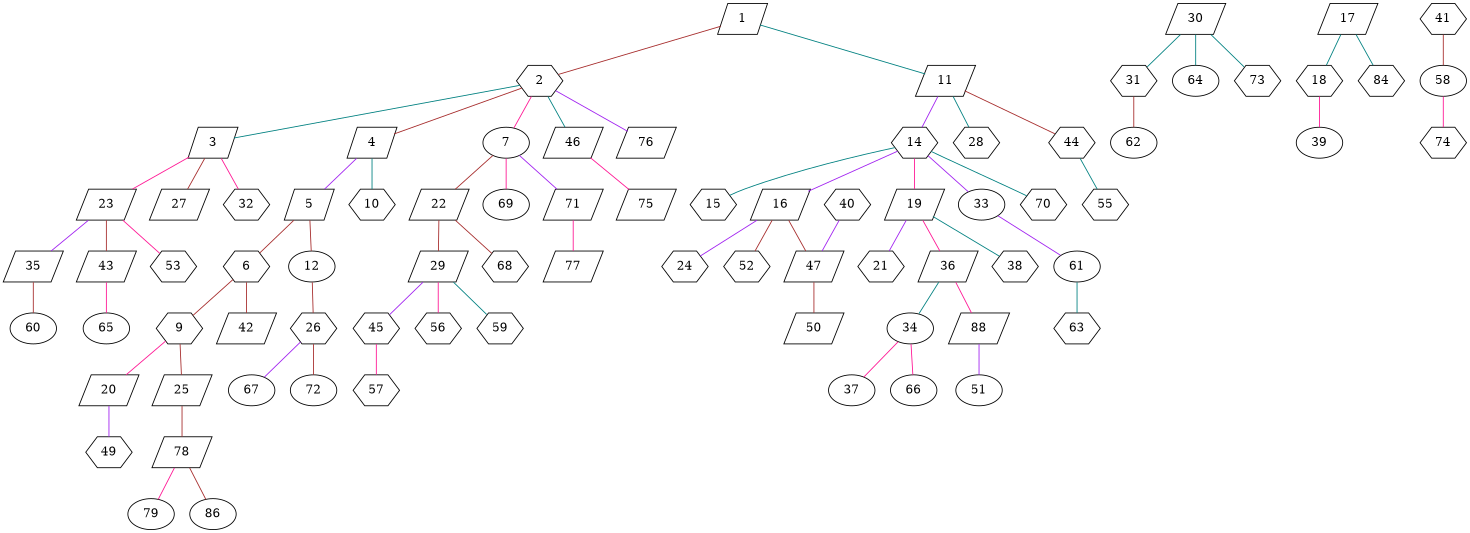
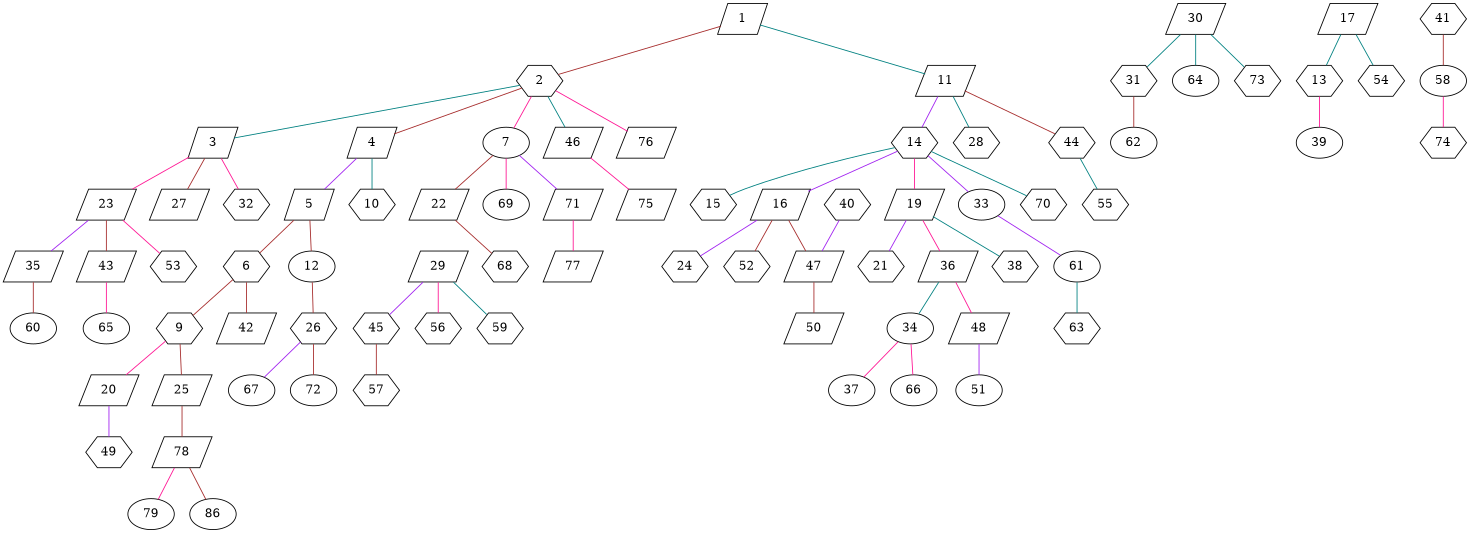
  graph {
    node [shape=hexagon]
    edge [color=brown]
    1 [shape=parallelogram]
    2
    11 [shape=parallelogram]
    3 [shape=parallelogram]
    4 [shape=parallelogram]
    7 [shape=ellipse]
    46 [shape=parallelogram]
    76 [shape=parallelogram]
    14
    28
    44
    23 [shape=parallelogram]
    27 [shape=parallelogram]
    32
    5 [shape=parallelogram]
    10
    22 [shape=parallelogram]
    69 [shape=ellipse]
    71 [shape=parallelogram]
    75 [shape=parallelogram]
    15
    16 [shape=parallelogram]
    19 [shape=parallelogram]
    33 [shape=ellipse]
    70
    55
    35 [shape=parallelogram]
    43 [shape=parallelogram]
    53
    6
    12 [shape=ellipse]
    30 [shape=parallelogram]
    31
    64 [shape=ellipse]
    73
    29 [shape=parallelogram]
    68
    77 [shape=parallelogram]
    60 [shape=ellipse]
    65 [shape=ellipse]
    9
    42 [shape=parallelogram]
    26
    62 [shape=ellipse]
    20 [shape=parallelogram]
    25 [shape=parallelogram]
    67 [shape=ellipse]
    72 [shape=ellipse]
    17 [shape=parallelogram]
-   18
-   54 [label=84]
+   18 [label=13]
+   54
    49
    78 [shape=parallelogram]
    45
    56
    59
    79 [shape=ellipse]
    n58 [label=86 shape=ellipse]
    24
    52
    47 [shape=parallelogram]
    21
    36 [shape=parallelogram]
    38
    61 [shape=ellipse]
    39 [shape=ellipse]
    58 [shape=ellipse]
    41
    40
    34 [shape=ellipse]
-   48 [shape=parallelogram label=88]
+   48 [shape=parallelogram]
    37 [shape=ellipse]
    66 [shape=ellipse]
    63
    74
    50 [shape=parallelogram]
    51 [shape=ellipse]
    57
    1 -- 2
    1 -- 11 [color=teal]
    2 -- 3 [color=teal]
    2 -- 4
    2 -- 7 [color=deeppink]
    2 -- 46 [color=teal]
-   2 -- 76 [color=purple]
+   2 -- 76 [color=deeppink]
    11 -- 14 [color=purple]
    11 -- 28 [color=teal]
    11 -- 44
    3 -- 23 [color=deeppink]
    3 -- 27
    3 -- 32 [color=deeppink]
    4 -- 5 [color=purple]
    4 -- 10 [color=teal]
    7 -- 22
    7 -- 69 [color=deeppink]
    7 -- 71 [color=purple]
    46 -- 75 [color=deeppink]
    14 -- 15 [color=teal]
    14 -- 16 [color=purple]
    14 -- 19 [color=deeppink]
    14 -- 33 [color=purple]
    14 -- 70 [color=teal]
    44 -- 55 [color=teal]
    23 -- 35 [color=purple]
    23 -- 43
    23 -- 53 [color=deeppink]
    5 -- 6
    5 -- 12
-   22 -- 29
    22 -- 68
    71 -- 77 [color=deeppink]
    16 -- 24 [color=purple]
    16 -- 52
    16 -- 47
    19 -- 21 [color=purple]
    19 -- 36 [color=deeppink]
    19 -- 38 [color=teal]
    33 -- 61 [color=purple]
    35 -- 60
    43 -- 65 [color=deeppink]
    6 -- 9
    6 -- 42
    12 -- 26
    30 -- 31 [color=teal]
    30 -- 64 [color=teal]
    30 -- 73 [color=teal]
    31 -- 62
    29 -- 45 [color=purple]
    29 -- 56 [color=deeppink]
    29 -- 59 [color=teal]
    9 -- 20 [color=deeppink]
    9 -- 25
    26 -- 67 [color=purple]
    26 -- 72
    20 -- 49 [color=purple]
    25 -- 78
    17 -- 18 [color=teal]
    17 -- 54 [color=teal]
    18 -- 39 [color=deeppink]
    78 -- 79 [color=deeppink]
    78 -- n58
-   45 -- 57 [color=deeppink]
+   45 -- 57
    47 -- 50
    36 -- 34 [color=teal]
    36 -- 48 [color=deeppink]
    61 -- 63 [color=teal]
    58 -- 74 [color=deeppink]
    41 -- 58
    40 -- 47 [color=purple]
    34 -- 37 [color=deeppink]
    34 -- 66 [color=deeppink]
    48 -- 51 [color=purple]
  }
